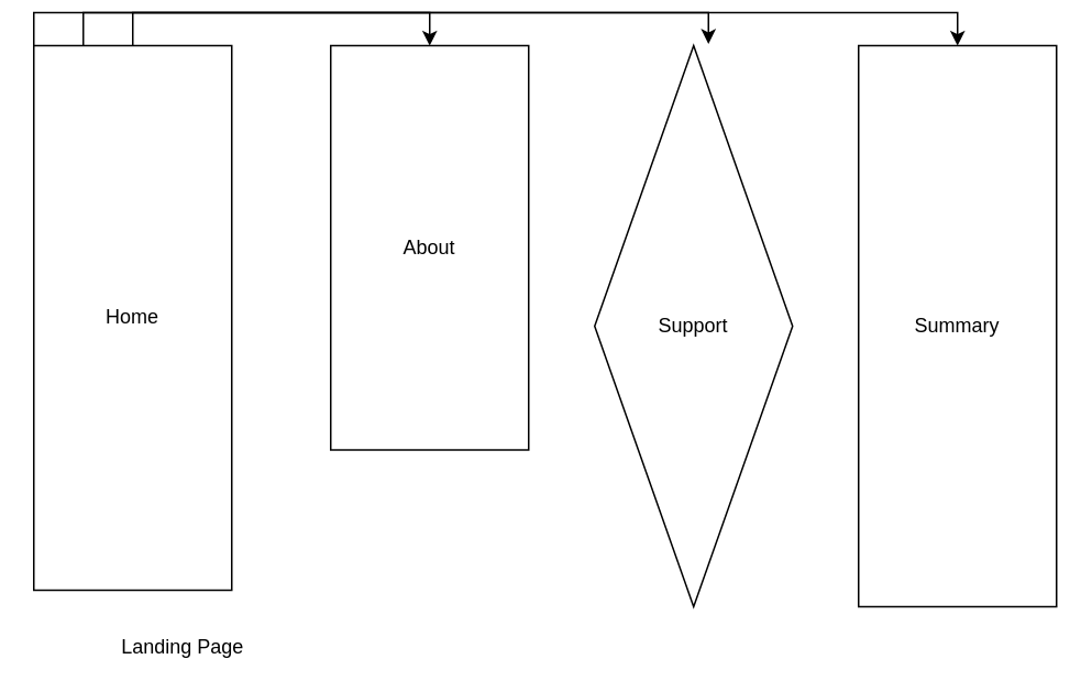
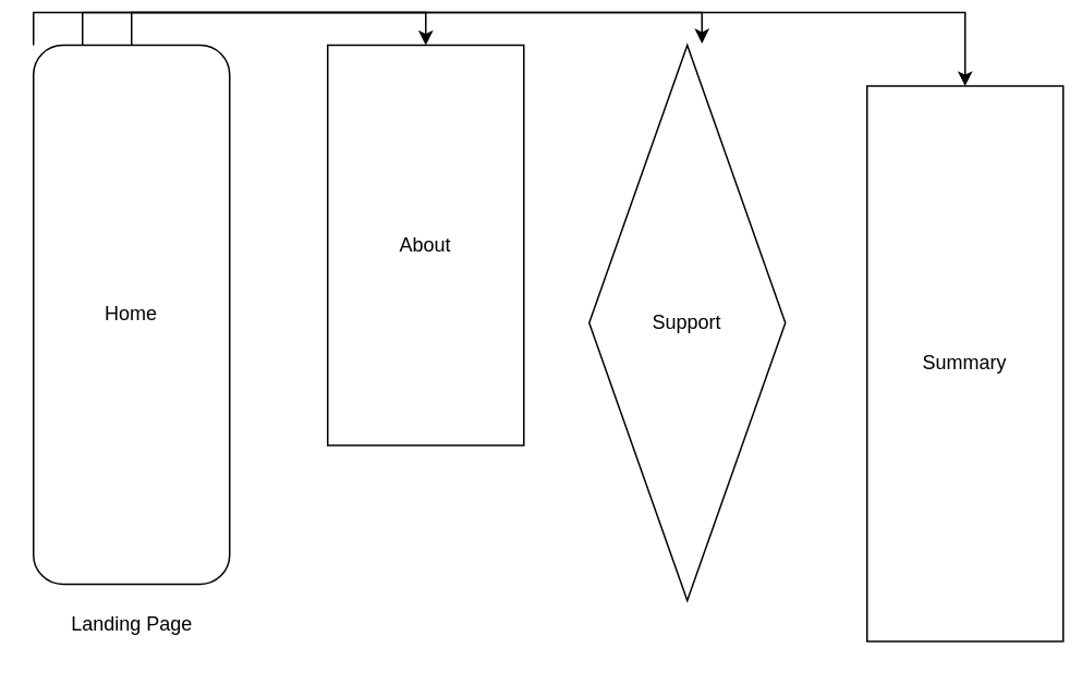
  <mxCell id="0" />
  <mxCell id="1" parent="0" />
  <mxCell id="2" style="edgeStyle=orthogonalEdgeStyle;rounded=0;orthogonalLoop=1;jettySize=auto;html=1;exitX=0.5;exitY=0;exitDx=0;exitDy=0;entryX=0.5;entryY=0;entryDx=0;entryDy=0;" edge="1" parent="1" source="4" target="5"><mxGeometry relative="1" as="geometry" /></mxCell>
  <mxCell id="3" style="edgeStyle=orthogonalEdgeStyle;rounded=0;orthogonalLoop=1;jettySize=auto;html=1;exitX=0;exitY=0;exitDx=0;exitDy=0;entryX=0.5;entryY=0;entryDx=0;entryDy=0;" edge="1" parent="1" source="4" target="7"><mxGeometry relative="1" as="geometry" /></mxCell>
- <mxCell id="4" value="Home" style="rounded=0;whiteSpace=wrap;html=1;" vertex="1" parent="1"><mxGeometry x="20" y="20" width="120" height="330" as="geometry" /></mxCell>
+ <mxCell id="4" value="Home" style="whiteSpace=wrap;html=1;rounded=1;" vertex="1" parent="1"><mxGeometry x="20" y="20" width="120" height="330" as="geometry" /></mxCell>
  <mxCell id="5" value="About" style="rounded=0;whiteSpace=wrap;html=1;" vertex="1" parent="1"><mxGeometry x="200" y="20" width="120" height="245" as="geometry" /></mxCell>
  <mxCell id="6" value="Support" style="rhombus;whiteSpace=wrap;html=1;" vertex="1" parent="1"><mxGeometry x="360" y="20" width="120" height="340" as="geometry" /></mxCell>
- <mxCell id="7" value="Summary" style="rounded=0;whiteSpace=wrap;html=1;" vertex="1" parent="1"><mxGeometry x="520" y="20" width="120" height="340" as="geometry" /></mxCell>
+ <mxCell id="7" value="Summary" style="rounded=0;whiteSpace=wrap;html=1;" vertex="1" parent="1"><mxGeometry x="530" y="45" width="120" height="340" as="geometry" /></mxCell>
  <mxCell id="8" style="edgeStyle=orthogonalEdgeStyle;rounded=0;orthogonalLoop=1;jettySize=auto;html=1;exitX=0.25;exitY=0;exitDx=0;exitDy=0;entryX=0.575;entryY=-0.003;entryDx=0;entryDy=0;entryPerimeter=0;" edge="1" parent="1" source="4" target="6"><mxGeometry relative="1" as="geometry" /></mxCell>
- <mxCell id="9" value="Landing Page" style="text;html=1;align=center;verticalAlign=middle;resizable=0;points=[];autosize=1;strokeColor=none;fillColor=none;" vertex="1" parent="1"><mxGeometry x="60" y="370" width="100" height="30" as="geometry" /></mxCell>
+ <mxCell id="9" value="Landing Page" style="text;html=1;align=center;verticalAlign=middle;resizable=0;points=[];autosize=1;strokeColor=none;fillColor=none;" vertex="1" parent="1"><mxGeometry x="30" y="360" width="100" height="30" as="geometry" /></mxCell>
